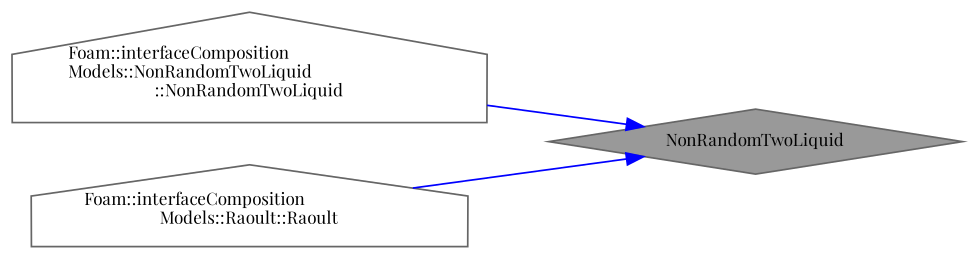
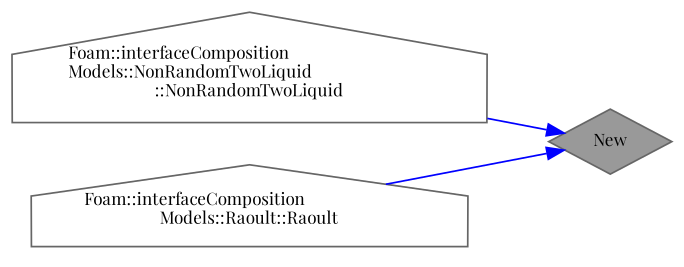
  digraph {
    rankdir=RL
    fontname="Playfair Display"
    node [color=grey40 fillcolor=white fontname="Playfair Display" fontsize=10 shape=house style=filled]
    edge [color=blue dir=back fontname="Playfair Display" fontsize=10 labelfontname=Helvetica labelfontsize=10 style=solid]
-   n1 [color=gray40 fillcolor=grey60 fontcolor=black height=0.2 label=NonRandomTwoLiquid shape=diamond width=0.4]
+   n1 [color=gray40 fillcolor=grey60 fontcolor=black height=0.2 label=New shape=diamond width=0.4]
    n2 [height=0.2 label="Foam::interfaceComposition\lModels::NonRandomTwoLiquid\l::NonRandomTwoLiquid" width=0.4]
    n3 [height=0.2 label="Foam::interfaceComposition\lModels::Raoult::Raoult" width=0.4]
    n1 -> n2
    n1 -> n3
  }
